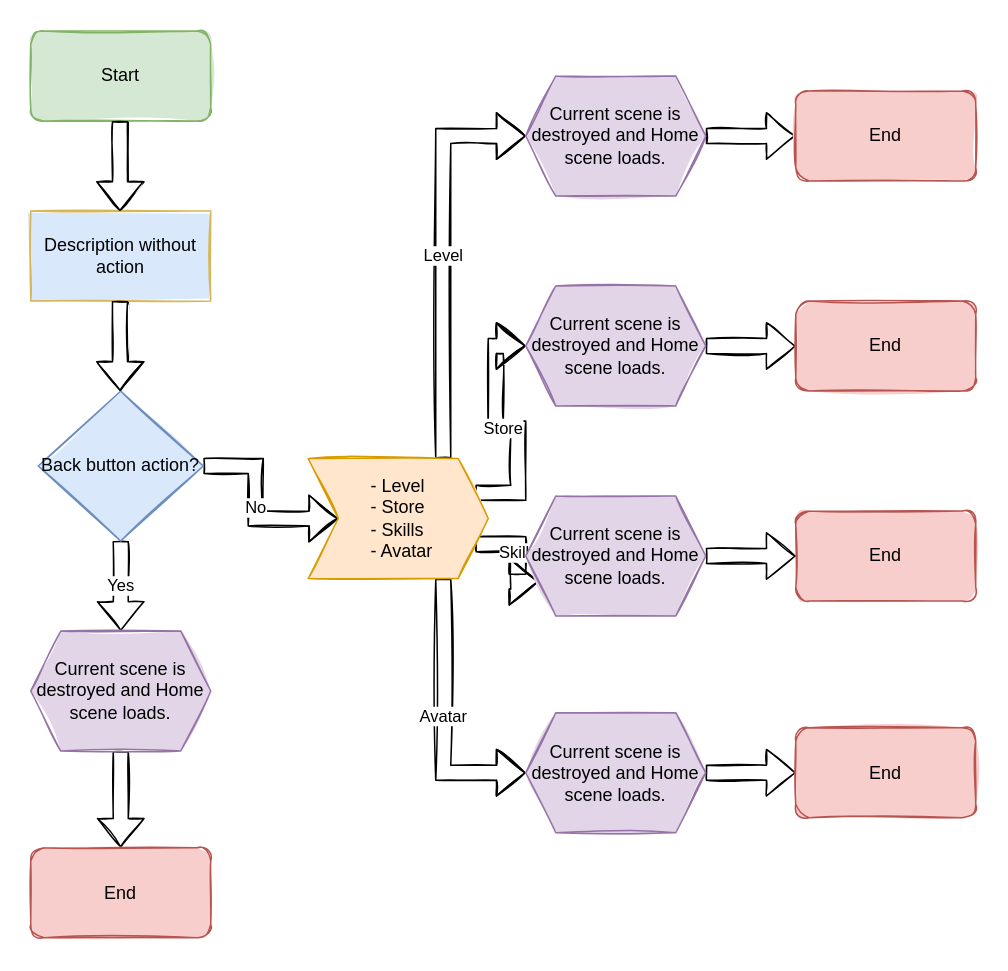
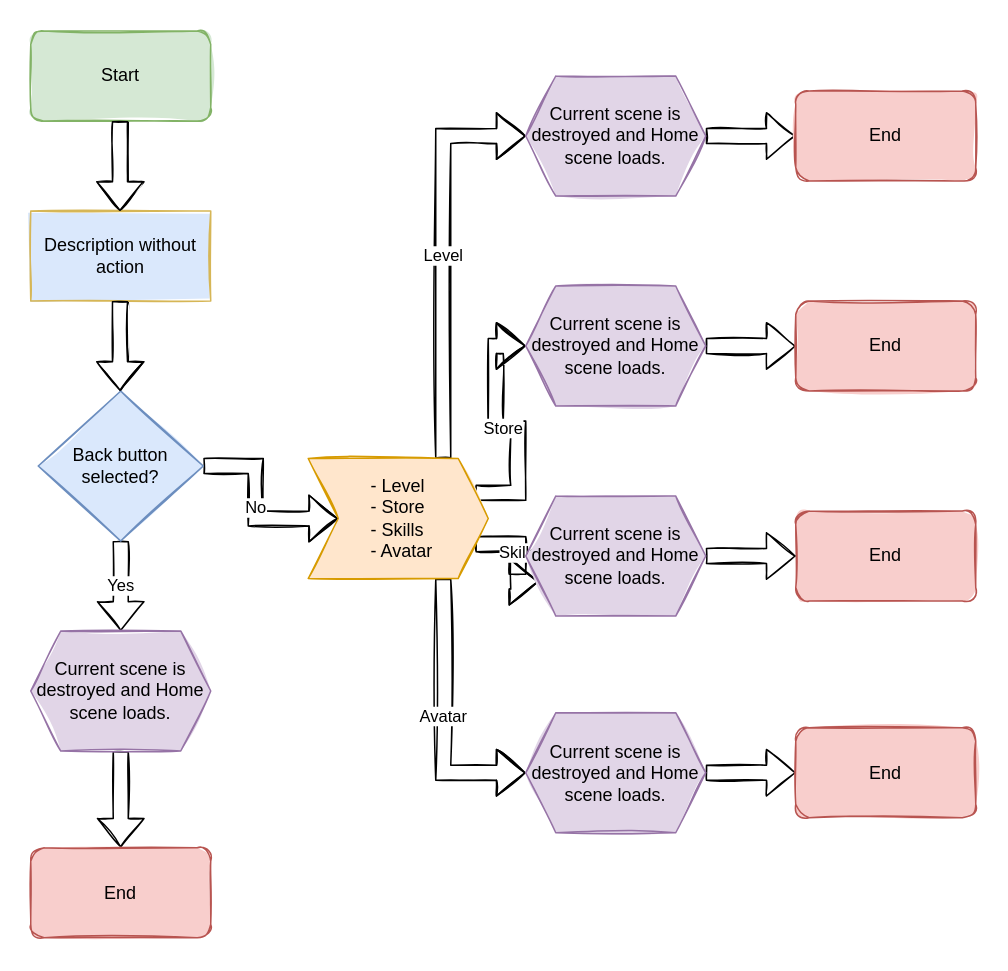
  <mxCell id="0" />
  <mxCell id="1" parent="0" />
  <mxCell id="2" style="edgeStyle=orthogonalEdgeStyle;rounded=0;orthogonalLoop=1;jettySize=auto;html=1;exitX=0.5;exitY=1;exitDx=0;exitDy=0;sketch=1;strokeColor=default;shape=flexArrow;" parent="1" source="3" target="5" edge="1"><mxGeometry relative="1" as="geometry" /></mxCell>
  <mxCell id="3" value="Start" style="rounded=1;whiteSpace=wrap;html=1;fillColor=#d5e8d4;strokeColor=#82b366;sketch=1;fillStyle=solid;" parent="1" vertex="1"><mxGeometry x="20" y="20" width="120" height="60" as="geometry" /></mxCell>
  <mxCell id="4" value="" style="edgeStyle=orthogonalEdgeStyle;shape=flexArrow;rounded=0;sketch=1;orthogonalLoop=1;jettySize=auto;html=1;strokeColor=default;" parent="1" source="5" target="8" edge="1"><mxGeometry relative="1" as="geometry" /></mxCell>
  <mxCell id="5" value="Description without action" style="rounded=0;whiteSpace=wrap;html=1;sketch=1;fillStyle=solid;fillColor=#dae8fc;strokeColor=#d6b656;" parent="1" vertex="1"><mxGeometry x="20" y="140" width="120" height="60" as="geometry" /></mxCell>
  <mxCell id="6" value="No" style="edgeStyle=orthogonalEdgeStyle;shape=flexArrow;rounded=0;sketch=1;orthogonalLoop=1;jettySize=auto;html=1;strokeColor=default;fillColor=#FFFFFF;entryX=0;entryY=0.5;entryDx=0;entryDy=0;fillStyle=solid;" parent="1" source="8" target="18" edge="1"><mxGeometry relative="1" as="geometry"><mxPoint x="200" y="310" as="targetPoint" /></mxGeometry></mxCell>
  <mxCell id="7" value="Yes" style="edgeStyle=orthogonalEdgeStyle;shape=flexArrow;rounded=0;sketch=1;fillStyle=solid;orthogonalLoop=1;jettySize=auto;html=1;exitX=0.5;exitY=1;exitDx=0;exitDy=0;entryX=0.5;entryY=0;entryDx=0;entryDy=0;labelBackgroundColor=default;fontFamily=Helvetica;fontSize=11;fontColor=default;endArrow=classic;strokeColor=default;fillColor=#FFFFFF;" edge="1" parent="1" source="8" target="10"><mxGeometry relative="1" as="geometry" /></mxCell>
- <mxCell id="8" value="Back button action?" style="rhombus;whiteSpace=wrap;html=1;fillColor=#dae8fc;strokeColor=#6c8ebf;rounded=0;sketch=1;fillStyle=solid;" parent="1" vertex="1"><mxGeometry x="25" y="260" width="110" height="100" as="geometry" /></mxCell>
+ <mxCell id="8" value="Back button selected?" style="rhombus;whiteSpace=wrap;html=1;fillColor=#dae8fc;strokeColor=#6c8ebf;rounded=0;sketch=1;fillStyle=solid;" parent="1" vertex="1"><mxGeometry x="25" y="260" width="110" height="100" as="geometry" /></mxCell>
  <mxCell id="9" style="edgeStyle=orthogonalEdgeStyle;shape=flexArrow;rounded=0;sketch=1;fillStyle=solid;orthogonalLoop=1;jettySize=auto;html=1;exitX=0.5;exitY=1;exitDx=0;exitDy=0;labelBackgroundColor=default;fontFamily=Helvetica;fontSize=11;fontColor=default;endArrow=classic;strokeColor=default;fillColor=#FFFFFF;" edge="1" parent="1" source="10" target="19"><mxGeometry relative="1" as="geometry" /></mxCell>
  <mxCell id="10" value="Current scene is destroyed and Home scene loads." style="shape=hexagon;perimeter=hexagonPerimeter2;whiteSpace=wrap;html=1;fixedSize=1;sketch=1;fillStyle=solid;fillColor=#e1d5e7;strokeColor=#9673a6;" parent="1" vertex="1"><mxGeometry x="20" y="420" width="120" height="80" as="geometry" /></mxCell>
  <mxCell id="11" value="End" style="rounded=1;whiteSpace=wrap;html=1;fillColor=#f8cecc;strokeColor=#b85450;sketch=1;fillStyle=solid;" parent="1" vertex="1"><mxGeometry x="530" y="340" width="120" height="60" as="geometry" /></mxCell>
  <mxCell id="12" style="edgeStyle=orthogonalEdgeStyle;rounded=0;orthogonalLoop=1;jettySize=auto;html=1;exitX=0.5;exitY=1;exitDx=0;exitDy=0;sketch=1;strokeColor=default;shape=flexArrow;fillColor=#FFFFFF;fillStyle=solid;" parent="1" edge="1"><mxGeometry relative="1" as="geometry"><mxPoint x="79.5" y="80" as="sourcePoint" /><mxPoint x="79.5" y="140" as="targetPoint" /></mxGeometry></mxCell>
  <mxCell id="13" value="" style="edgeStyle=orthogonalEdgeStyle;shape=flexArrow;rounded=0;sketch=1;orthogonalLoop=1;jettySize=auto;html=1;strokeColor=default;fillColor=#FFFFFF;fillStyle=solid;" parent="1" edge="1"><mxGeometry relative="1" as="geometry"><mxPoint x="79.5" y="200" as="sourcePoint" /><mxPoint x="79.5" y="260" as="targetPoint" /></mxGeometry></mxCell>
  <mxCell id="14" value="Level" style="edgeStyle=orthogonalEdgeStyle;shape=flexArrow;rounded=0;sketch=1;fillStyle=solid;orthogonalLoop=1;jettySize=auto;html=1;exitX=0.75;exitY=0;exitDx=0;exitDy=0;entryX=0;entryY=0.5;entryDx=0;entryDy=0;labelBackgroundColor=default;fontFamily=Helvetica;fontSize=11;fontColor=default;endArrow=classic;strokeColor=default;fillColor=#FFFFFF;" edge="1" parent="1" source="18" target="21"><mxGeometry relative="1" as="geometry" /></mxCell>
  <mxCell id="15" value="Store" style="edgeStyle=orthogonalEdgeStyle;shape=flexArrow;rounded=0;sketch=1;fillStyle=solid;orthogonalLoop=1;jettySize=auto;html=1;exitX=1;exitY=0.25;exitDx=0;exitDy=0;entryX=0;entryY=0.5;entryDx=0;entryDy=0;labelBackgroundColor=default;fontFamily=Helvetica;fontSize=11;fontColor=default;endArrow=classic;strokeColor=default;fillColor=#FFFFFF;" edge="1" parent="1" source="18" target="23"><mxGeometry relative="1" as="geometry" /></mxCell>
  <mxCell id="16" value="Skills" style="edgeStyle=orthogonalEdgeStyle;shape=flexArrow;rounded=0;sketch=1;fillStyle=solid;orthogonalLoop=1;jettySize=auto;html=1;exitX=1;exitY=0.75;exitDx=0;exitDy=0;entryX=0;entryY=0.75;entryDx=0;entryDy=0;labelBackgroundColor=default;fontFamily=Helvetica;fontSize=11;fontColor=default;endArrow=classic;strokeColor=default;fillColor=#FFFFFF;" edge="1" parent="1" source="18" target="25"><mxGeometry relative="1" as="geometry" /></mxCell>
  <mxCell id="17" value="Avatar" style="edgeStyle=orthogonalEdgeStyle;shape=flexArrow;rounded=0;sketch=1;fillStyle=solid;orthogonalLoop=1;jettySize=auto;html=1;exitX=0.75;exitY=1;exitDx=0;exitDy=0;entryX=0;entryY=0.5;entryDx=0;entryDy=0;labelBackgroundColor=default;fontFamily=Helvetica;fontSize=11;fontColor=default;endArrow=classic;strokeColor=default;fillColor=#FFFFFF;" edge="1" parent="1" source="18" target="27"><mxGeometry relative="1" as="geometry" /></mxCell>
  <mxCell id="18" value="&lt;blockquote style=&quot;margin: 0 0 0 40px ; border: none ; padding: 0px&quot;&gt;- Level&lt;br&gt;- Store&lt;br&gt;- Skills&lt;/blockquote&gt;&lt;blockquote style=&quot;margin: 0 0 0 40px ; border: none ; padding: 0px&quot;&gt;- Avatar&lt;/blockquote&gt;" style="shape=step;perimeter=stepPerimeter;whiteSpace=wrap;html=1;fixedSize=1;sketch=1;fillStyle=solid;fillColor=#ffe6cc;strokeColor=#d79b00;align=left;" vertex="1" parent="1"><mxGeometry x="205" y="305" width="120" height="80" as="geometry" /></mxCell>
  <mxCell id="19" value="End" style="rounded=1;whiteSpace=wrap;html=1;fillColor=#f8cecc;strokeColor=#b85450;sketch=1;fillStyle=solid;" vertex="1" parent="1"><mxGeometry x="20" y="564.5" width="120" height="60" as="geometry" /></mxCell>
  <mxCell id="20" style="edgeStyle=orthogonalEdgeStyle;shape=flexArrow;rounded=0;sketch=1;fillStyle=solid;orthogonalLoop=1;jettySize=auto;html=1;exitX=1;exitY=0.5;exitDx=0;exitDy=0;entryX=0;entryY=0.5;entryDx=0;entryDy=0;labelBackgroundColor=default;fontFamily=Helvetica;fontSize=11;fontColor=default;endArrow=classic;strokeColor=default;fillColor=#FFFFFF;" edge="1" parent="1" source="21" target="28"><mxGeometry relative="1" as="geometry" /></mxCell>
  <mxCell id="21" value="Current scene is destroyed and Home scene loads." style="shape=hexagon;perimeter=hexagonPerimeter2;whiteSpace=wrap;html=1;fixedSize=1;sketch=1;fillStyle=solid;fillColor=#e1d5e7;strokeColor=#9673a6;" vertex="1" parent="1"><mxGeometry x="350" y="50" width="120" height="80" as="geometry" /></mxCell>
  <mxCell id="22" style="edgeStyle=orthogonalEdgeStyle;shape=flexArrow;rounded=0;sketch=1;fillStyle=solid;orthogonalLoop=1;jettySize=auto;html=1;exitX=1;exitY=0.5;exitDx=0;exitDy=0;entryX=0;entryY=0.5;entryDx=0;entryDy=0;labelBackgroundColor=default;fontFamily=Helvetica;fontSize=11;fontColor=default;endArrow=classic;strokeColor=default;fillColor=#FFFFFF;" edge="1" parent="1" source="23" target="29"><mxGeometry relative="1" as="geometry" /></mxCell>
  <mxCell id="23" value="Current scene is destroyed and Home scene loads." style="shape=hexagon;perimeter=hexagonPerimeter2;whiteSpace=wrap;html=1;fixedSize=1;sketch=1;fillStyle=solid;fillColor=#e1d5e7;strokeColor=#9673a6;" vertex="1" parent="1"><mxGeometry x="350" y="190" width="120" height="80" as="geometry" /></mxCell>
  <mxCell id="24" style="edgeStyle=orthogonalEdgeStyle;shape=flexArrow;rounded=0;sketch=1;fillStyle=solid;orthogonalLoop=1;jettySize=auto;html=1;exitX=1;exitY=0.5;exitDx=0;exitDy=0;entryX=0;entryY=0.5;entryDx=0;entryDy=0;labelBackgroundColor=default;fontFamily=Helvetica;fontSize=11;fontColor=default;endArrow=classic;strokeColor=default;fillColor=#FFFFFF;" edge="1" parent="1" source="25" target="11"><mxGeometry relative="1" as="geometry" /></mxCell>
  <mxCell id="25" value="Current scene is destroyed and Home scene loads." style="shape=hexagon;perimeter=hexagonPerimeter2;whiteSpace=wrap;html=1;fixedSize=1;sketch=1;fillStyle=solid;fillColor=#e1d5e7;strokeColor=#9673a6;" vertex="1" parent="1"><mxGeometry x="350" y="330" width="120" height="80" as="geometry" /></mxCell>
  <mxCell id="26" style="edgeStyle=orthogonalEdgeStyle;shape=flexArrow;rounded=0;sketch=1;fillStyle=solid;orthogonalLoop=1;jettySize=auto;html=1;exitX=1;exitY=0.5;exitDx=0;exitDy=0;entryX=0;entryY=0.5;entryDx=0;entryDy=0;labelBackgroundColor=default;fontFamily=Helvetica;fontSize=11;fontColor=default;endArrow=classic;strokeColor=default;fillColor=#FFFFFF;" edge="1" parent="1" source="27" target="30"><mxGeometry relative="1" as="geometry" /></mxCell>
  <mxCell id="27" value="Current scene is destroyed and Home scene loads." style="shape=hexagon;perimeter=hexagonPerimeter2;whiteSpace=wrap;html=1;fixedSize=1;sketch=1;fillStyle=solid;fillColor=#e1d5e7;strokeColor=#9673a6;" vertex="1" parent="1"><mxGeometry x="350" y="474.5" width="120" height="80" as="geometry" /></mxCell>
  <mxCell id="28" value="End" style="rounded=1;whiteSpace=wrap;html=1;fillColor=#f8cecc;strokeColor=#b85450;sketch=1;fillStyle=solid;" vertex="1" parent="1"><mxGeometry x="530" y="60" width="120" height="60" as="geometry" /></mxCell>
  <mxCell id="29" value="End" style="rounded=1;whiteSpace=wrap;html=1;fillColor=#f8cecc;strokeColor=#b85450;sketch=1;fillStyle=solid;" vertex="1" parent="1"><mxGeometry x="530" y="200" width="120" height="60" as="geometry" /></mxCell>
  <mxCell id="30" value="End" style="rounded=1;whiteSpace=wrap;html=1;fillColor=#f8cecc;strokeColor=#b85450;sketch=1;fillStyle=solid;" vertex="1" parent="1"><mxGeometry x="530" y="484.5" width="120" height="60" as="geometry" /></mxCell>
